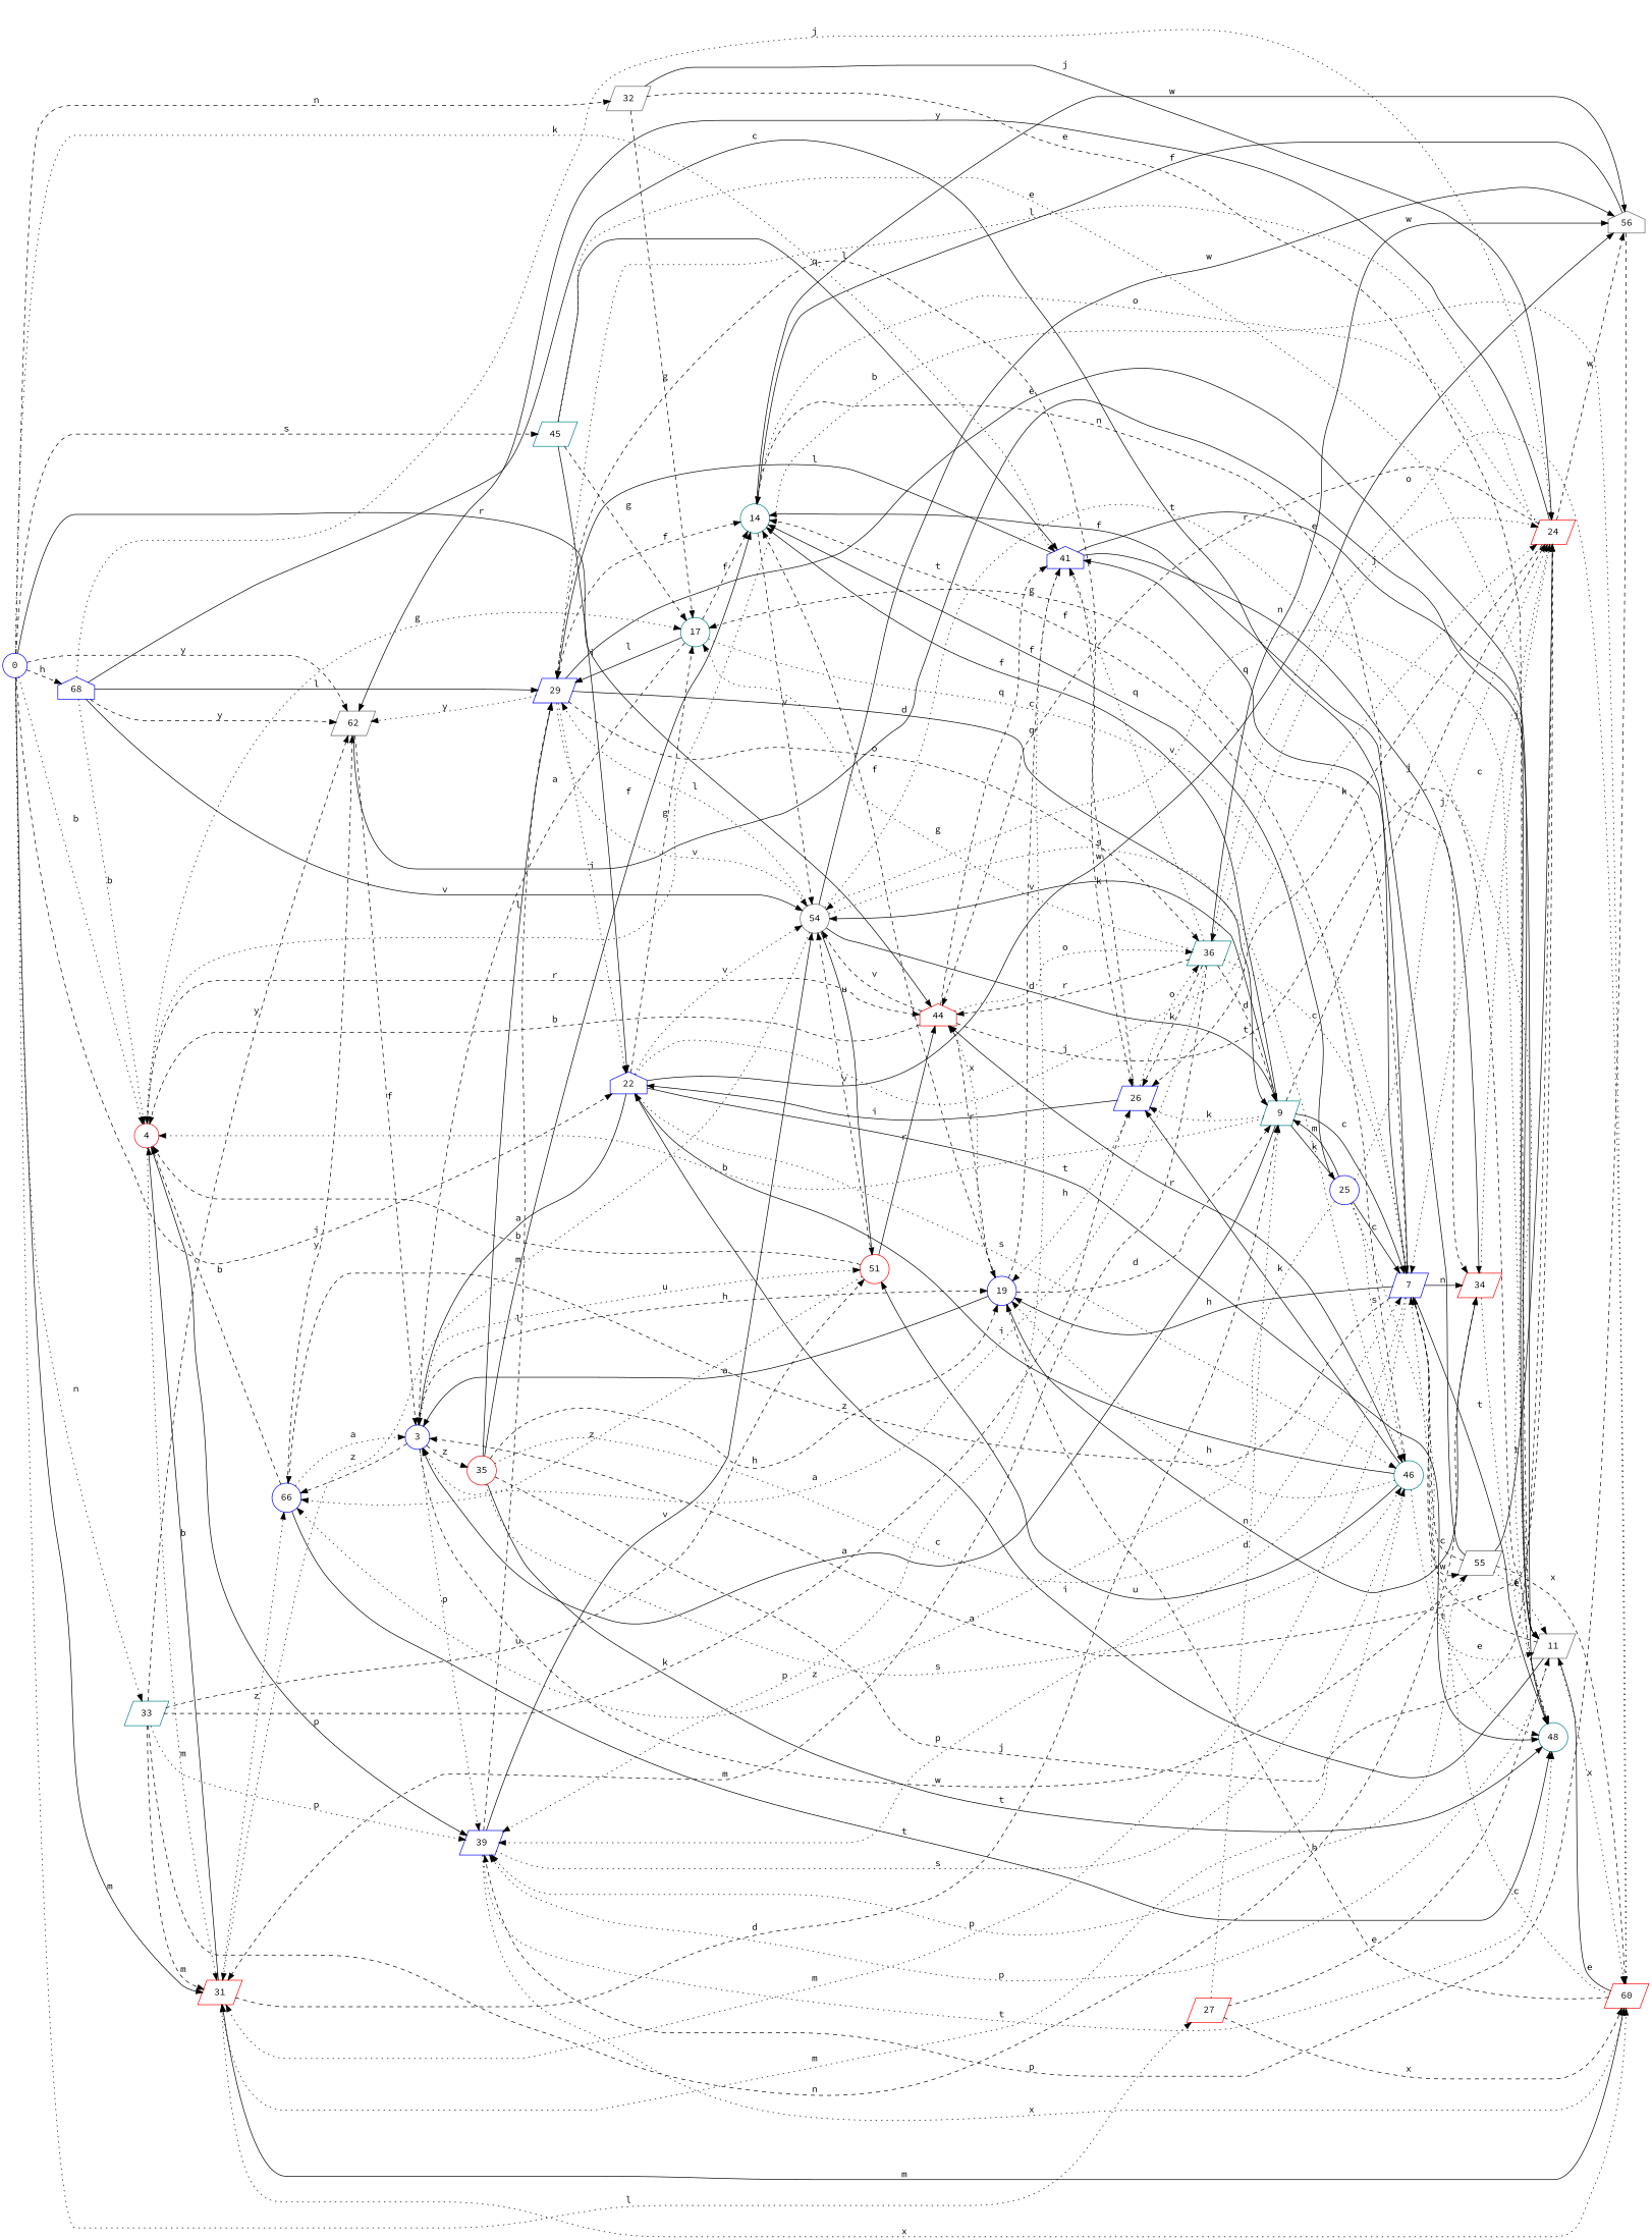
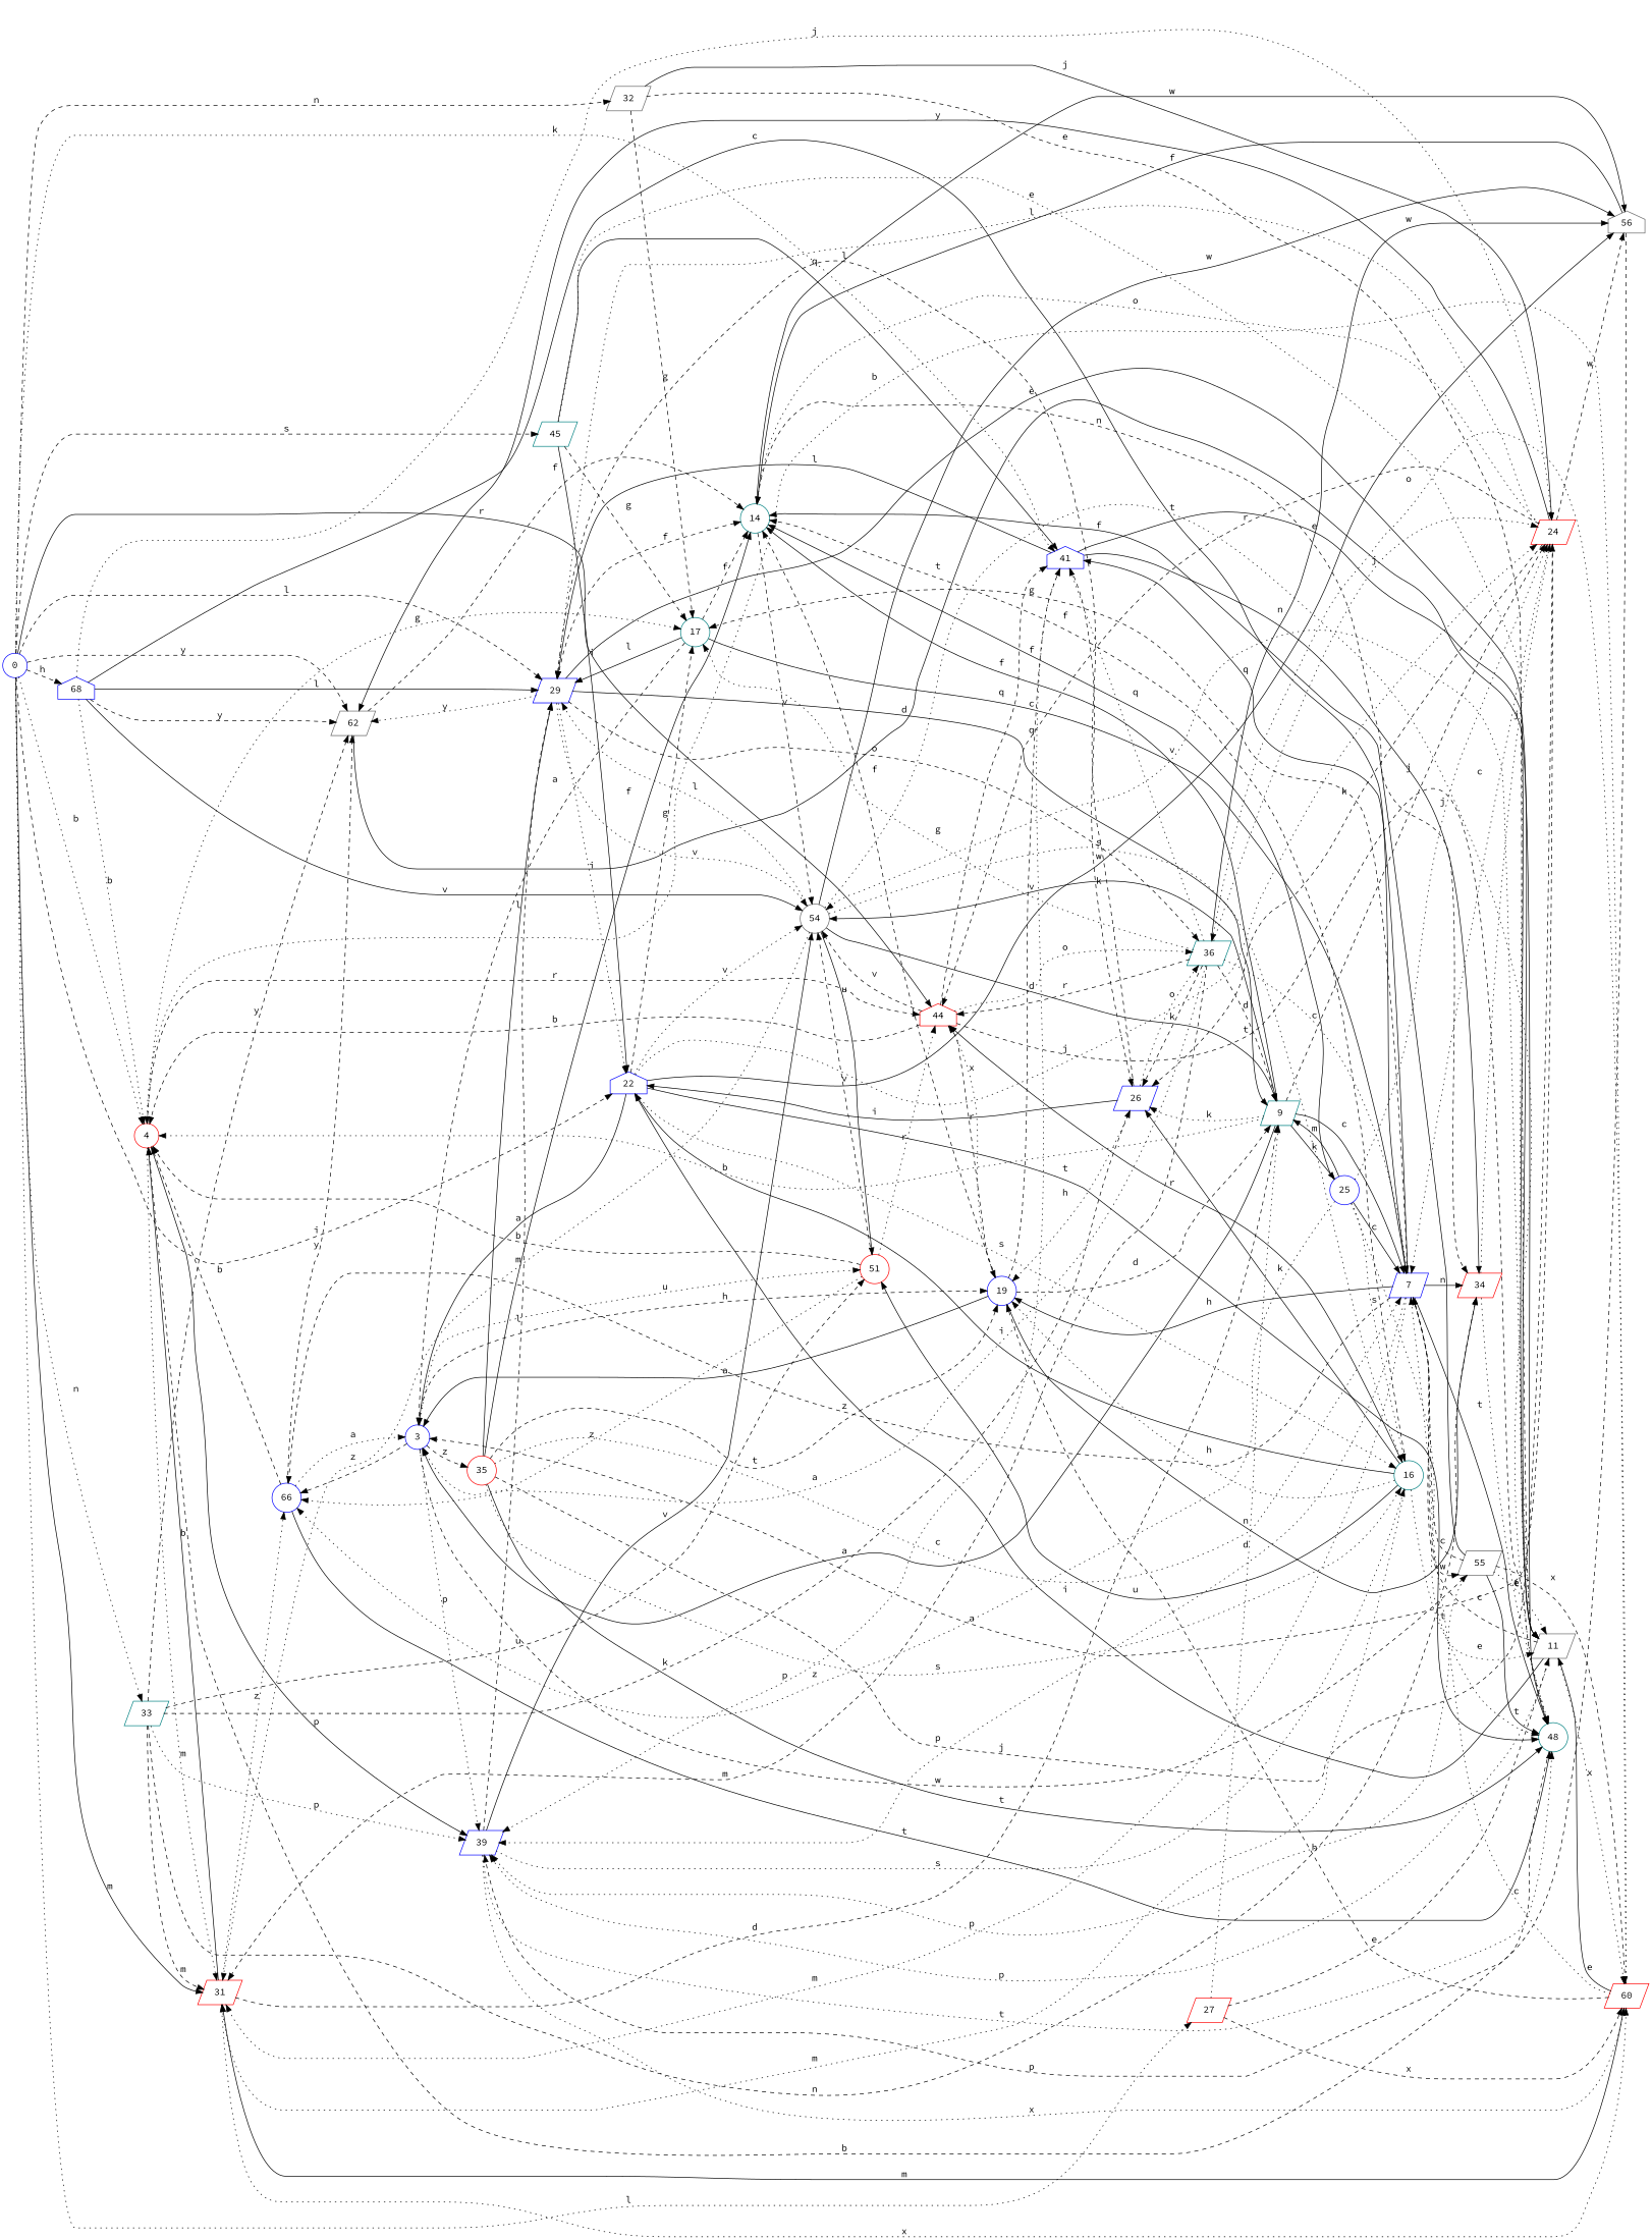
  strict digraph {
    fontname="Source Code Pro"
    rankdir=LR
    node [color=blue fontname="Source Code Pro" shape=parallelogram]
    edge [fontname="Source Code Pro" style=dotted]
    0 [shape=circle]
    4 [color=red shape=circle]
    n3 [label=68 shape=house]
    22 [shape=house]
    27 [color=red]
    29
    31 [color=red]
    32 [color=gray40]
    33 [color=teal]
    41 [shape=house]
    44 [color=red shape=house]
    45 [color=teal]
    62 [color=gray40]
    39
    17 [color=teal shape=circle]
    7
    24 [color=red]
    54 [color=gray40 shape=circle]
    3 [shape=circle]
    48 [color=teal shape=circle]
    56 [color=gray40 shape=house]
-   46 [color=teal shape=circle]
+   46 [color=teal shape=circle label=16]
    60 [color=red]
    9 [color=teal]
    n25 [color=gray40 label=11]
    14 [color=teal shape=circle]
    36 [color=teal]
    66 [shape=circle]
    51 [color=red shape=circle]
    34 [color=red]
    26
    19 [shape=circle]
    55 [color=gray40]
    n34 [color=red label=35 shape=circle]
    25 [shape=circle]
    0 -> 4 [label=b]
    0 -> n3 [label=h style=dashed]
    0 -> 22 [label=i style=dashed]
    0 -> 27 [label=l]
+   0 -> 29 [label=l style=dashed]
    0 -> 31 [label=m style=solid]
    0 -> 32 [label=n style=dashed]
    0 -> 33 [label=n]
    0 -> 41 [label=k]
    0 -> 44 [label=r style=solid]
    0 -> 45 [label=s style=dashed]
    0 -> 62 [label=y style=dashed]
    4 -> 31 [label=m]
    4 -> 44 [label=r style=dashed]
    4 -> 39 [label=p style=solid]
    4 -> 17 [label=g]
    n3 -> 4 [label=b]
    n3 -> 29 [label=l style=solid]
    n3 -> 62 [label=y style=dashed]
    n3 -> 7 [label=c style=solid]
    n3 -> 24 [label=j]
    n3 -> 54 [label=v style=solid]
    22 -> 17 [label=g style=dashed]
    22 -> 24 [label=j]
    22 -> 54 [label=v]
    22 -> 3 [label=a style=solid]
    22 -> 48 [label=t style=solid]
    22 -> 56 [label=w style=solid]
    22 -> 46 [label=s]
    27 -> 60 [label=x style=dashed]
    27 -> 9 [label=d]
    27 -> n25 [label=e style=dashed]
    29 -> 22 [label=i]
    29 -> 62 [label=y]
    29 -> 54 [label=v]
    29 -> 9 [label=d style=solid]
    29 -> n25 [label=e style=solid]
    29 -> 14 [label=f style=dashed]
    29 -> 36 [label=o style=dashed]
    31 -> 4 [label=b style=solid]
    31 -> 60 [label=x]
    31 -> 9 [label=d style=dashed]
    31 -> 66 [label=z]
    32 -> 17 [label=g style=dashed]
    32 -> 24 [label=j style=solid]
    32 -> n25 [label=e style=dashed]
    33 -> 31 [label=m style=dashed]
    33 -> 62 [label=y style=dashed]
    33 -> 39 [label=p]
    33 -> 51 [label=u style=dashed]
    33 -> 34 [label=n style=dashed]
    33 -> 26 [label=k style=dashed]
    41 -> 29 [label=l style=solid]
    41 -> 39 [label=p]
    41 -> n25 [label=e style=solid]
    41 -> 34 [label=n style=solid]
    41 -> 26 [label=k style=dashed]
    44 -> 4 [label=b style=dashed]
    44 -> 41 [label=q style=dashed]
    44 -> 54 [label=v style=dashed]
    44 -> 48 [label=t style=dashed]
    44 -> 36 [label=o]
    44 -> 19 [label=x]
    45 -> 22 [label=i style=solid]
    45 -> 41 [label=q style=solid]
    45 -> 17 [label=g style=dashed]
    45 -> n25 [label=e]
    62 -> 48 [label=t style=solid]
-   62 -> 3 [label=f style=dashed]
+   62 -> 14 [label=f style=dashed]
    39 -> 29 [label=l style=dashed]
    39 -> 54 [label=v style=solid]
    39 -> 48 [label=t]
    39 -> 46 [label=s]
    39 -> 60 [label=x]
    17 -> 29 [label=l style=solid]
-   17 -> 7 [label=c]
+   17 -> 7 [label=c style=solid]
    17 -> 3 [label=a style=dashed]
    17 -> 14 [label=f style=dashed]
    7 -> 31 [label=m]
    7 -> 41 [label=q style=solid]
    7 -> 39 [label=p]
    7 -> 17 [label=g style=dashed]
    7 -> 48 [label=t style=solid]
    7 -> 66 [label=z style=dashed]
    7 -> 34 [label=n style=solid]
    7 -> 19 [label=h style=solid]
    7 -> 55 [label=w style=dashed]
    24 -> 29 [label=l]
    24 -> 44 [label=r style=dashed]
    24 -> 62 [label=y style=solid]
    24 -> 7 [label=c]
    24 -> 3 [label=a style=dashed]
    24 -> 56 [label=w style=dashed]
    24 -> 14 [label=o]
    24 -> 26 [label=k style=dashed]
    54 -> 29 [label=l]
    54 -> 31 [label=m]
    54 -> 48 [label=t]
    54 -> 56 [label=w style=solid]
    54 -> 46 [label=s]
    54 -> 9 [label=d style=solid]
    54 -> 51 [label=u style=solid]
    3 -> 39 [label=p]
    3 -> 66 [label=z style=dashed]
    3 -> 51 [label=u]
    3 -> 19 [label=h style=dashed]
    3 -> 55 [label=w style=dashed]
    3 -> n34 [label=z style=dashed]
+   48 -> 4 [label=b style=dashed]
    56 -> 39 [label=p style=dashed]
    56 -> 14 [label=f style=solid]
    46 -> 22 [label=i style=solid]
    46 -> 31 [label=m]
    46 -> 44 [label=r style=solid]
    46 -> n25 [label=e]
    46 -> 14 [label=f style=dashed]
    46 -> 51 [label=u style=solid]
    46 -> 26 [label=k style=solid]
    46 -> 19 [label=h]
    60 -> 4 [label=b]
    60 -> 31 [label=m style=solid]
    60 -> 7 [label=c]
    60 -> n25 [label=e style=solid]
    60 -> 36 [label=o]
    60 -> 19 [label=h style=dashed]
    9 -> 4 [label=b]
    9 -> 7 [label=c style=solid]
    9 -> 24 [label=j style=dashed]
    9 -> 54 [label=v style=solid]
    9 -> 3 [label=a style=solid]
    9 -> 14 [label=f style=solid]
    9 -> 26 [label=k]
    9 -> 25 [label=k style=solid]
    n25 -> 22 [label=i style=solid]
    n25 -> 39 [label=p]
    n25 -> 7 [label=c style=dashed]
    n25 -> 54 [label=v]
    n25 -> 60 [label=x]
    14 -> 54 [label=v style=dashed]
    14 -> 56 [label=w style=solid]
    14 -> 34 [label=n style=dashed]
    36 -> 31 [label=m style=dashed]
    36 -> 41 [label=q]
    36 -> 44 [label=r style=dashed]
    36 -> 17 [label=g]
    36 -> 7 [label=c]
    36 -> 24 [label=j]
    36 -> 3 [label=a]
    36 -> 56 [label=w style=solid]
    36 -> 9 [label=d style=dashed]
    36 -> 26 [label=k style=dashed]
    66 -> 4 [label=b style=dashed]
    66 -> 62 [label=y style=dashed]
    66 -> 3 [label=a]
    66 -> 48 [label=t style=solid]
    51 -> 4 [label=b style=dashed]
-   51 -> 44 [label=r style=solid]
+   51 -> 44 [label=r]
    51 -> 54 [label=v style=dashed]
    51 -> 66 [label=z]
    34 -> 24 [label=j]
    34 -> 48 [label=t]
    26 -> 22 [label=i style=solid]
    26 -> 29 [label=l style=dashed]
    26 -> 36 [label=o]
    26 -> 19 [label=h]
    19 -> 41 [label=q style=dashed]
    19 -> 44 [label=r style=dashed]
    19 -> 3 [label=a style=solid]
    19 -> 9 [label=d style=dashed]
    19 -> 14 [label=f style=dashed]
    19 -> 34 [label=n style=solid]
    55 -> 39 [label=p]
    55 -> 7 [label=c style=dashed]
-   55 -> 24 [label=t style=solid]
+   55 -> 48 [label=t style=solid]
    55 -> 60 [label=x style=dashed]
    55 -> n25 [label=e]
    55 -> 14 [label=f style=solid]
    n34 -> 29 [label=l style=solid]
    n34 -> 7 [label=c]
    n34 -> 24 [label=j style=dashed]
    n34 -> 48 [label=t style=solid]
    n34 -> 46 [label=s]
    n34 -> 14 [label=f style=solid]
-   n34 -> 19 [label=h style=dashed]
+   n34 -> 19 [label=t style=dashed]
    25 -> 7 [label=c style=solid]
    25 -> 24 [label=j]
    25 -> 48 [label=t]
    25 -> 46 [label=s]
    25 -> 9 [label=m style=solid]
    25 -> 14 [label=f style=solid]
    25 -> 66 [label=z]
  }
